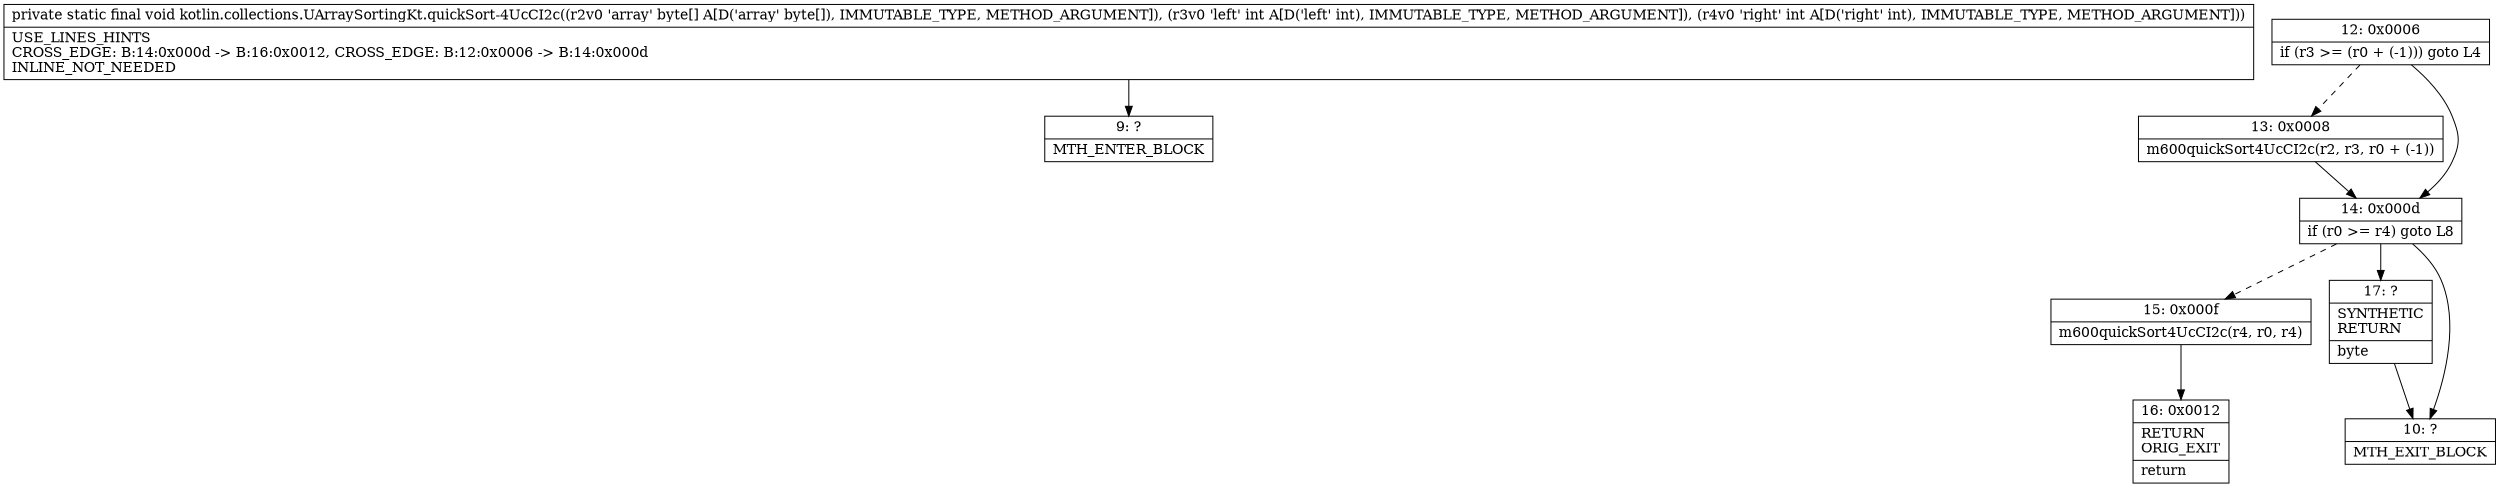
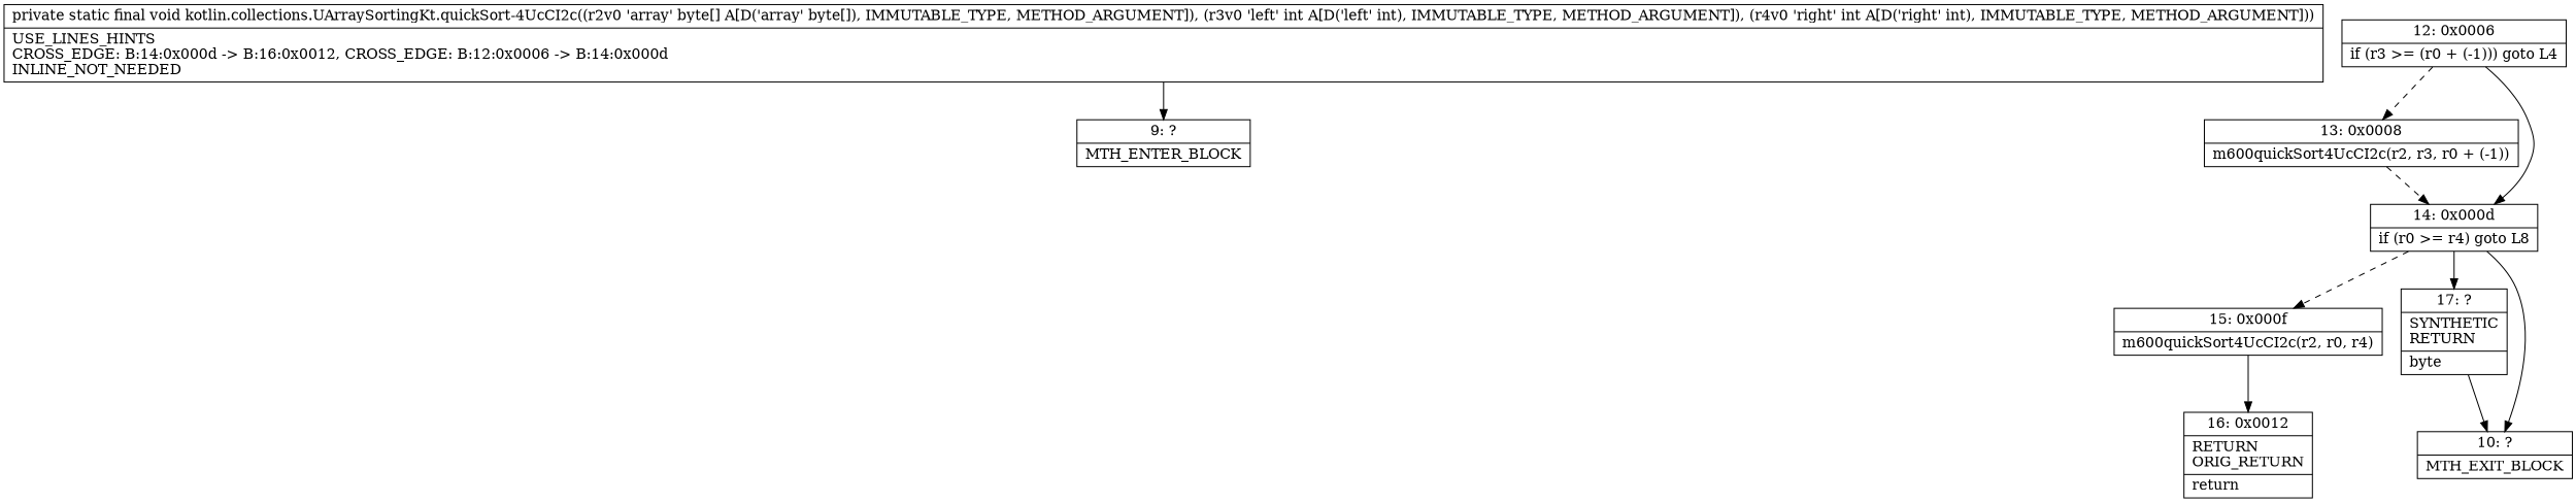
  digraph {
    node [shape=record]
    n1 [label="{9\:\ ?|MTH_ENTER_BLOCK\l}"]
    n2 [label="{12\:\ 0x0006|if (r3 \>= (r0 + (\-1))) goto L4\l}"]
    n3 [label="{13\:\ 0x0008|m600quickSort4UcCI2c(r2, r3, r0 + (\-1))\l}"]
    n4 [label="{14\:\ 0x000d|if (r0 \>= r4) goto L8\l}"]
-   n5 [label="{15\:\ 0x000f|m600quickSort4UcCI2c(r4, r0, r4)\l}"]
+   n5 [label="{15\:\ 0x000f|m600quickSort4UcCI2c(r2, r0, r4)\l}"]
    n6 [label="{17\:\ ?|SYNTHETIC\lRETURN\l|byte\l}"]
    n7 [label="{10\:\ ?|MTH_EXIT_BLOCK\l}"]
-   n8 [label="{16\:\ 0x0012|RETURN\lORIG_EXIT\l|return\l}"]
+   n8 [label="{16\:\ 0x0012|RETURN\lORIG_RETURN\l|return\l}"]
    n9 [label="{private static final void kotlin.collections.UArraySortingKt.quickSort\-4UcCI2c((r2v0 'array' byte[] A[D('array' byte[]), IMMUTABLE_TYPE, METHOD_ARGUMENT]), (r3v0 'left' int A[D('left' int), IMMUTABLE_TYPE, METHOD_ARGUMENT]), (r4v0 'right' int A[D('right' int), IMMUTABLE_TYPE, METHOD_ARGUMENT]))  | USE_LINES_HINTS\lCROSS_EDGE: B:14:0x000d \-\> B:16:0x0012, CROSS_EDGE: B:12:0x0006 \-\> B:14:0x000d\lINLINE_NOT_NEEDED\l}"]
    n2 -> n3 [style=dashed]
    n2 -> n4
-   n3 -> n4
+   n3 -> n4 [style=dashed]
    n4 -> n5 [style=dashed]
    n4 -> n6
    n4 -> n7
    n5 -> n8
    n6 -> n7
    n9 -> n1
  }
